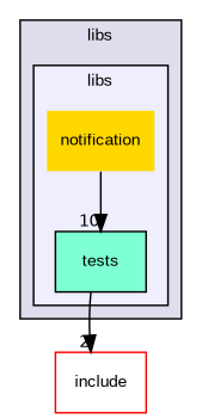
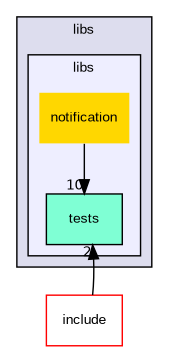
  digraph {
    compound=true
    fontname="Liberation Sans"
    node [fontname="Liberation Sans" fontsize=10 shape=box style=filled]
    edge [fontname="Liberation Sans" labeldistance=1.5 labelfontname=Helvetica labelfontsize=10]
    n1 [fillcolor=gold label=notification shape=plaintext]
    n2 [color=black fillcolor=aquamarine label=tests]
    n3 [color=red fillcolor=white label=include]
    subgraph cluster_1 {
      bgcolor="#ddddee"
      fontsize=10
      label=libs
      pencolor=black
      subgraph cluster_2 {
        bgcolor="#eeeeff"
        fontsize=10
        label=libs
        pencolor=black
        n1
        n2
      }
    }
    n1 -> n2 [headlabel=10]
-   n2 -> n3 [headlabel=2]
+   n3 -> n2 [headlabel=2]
  }
